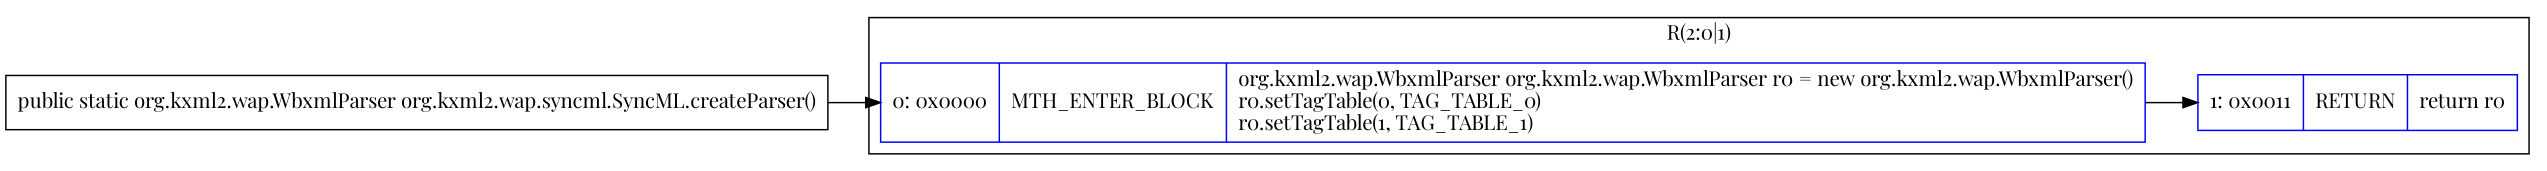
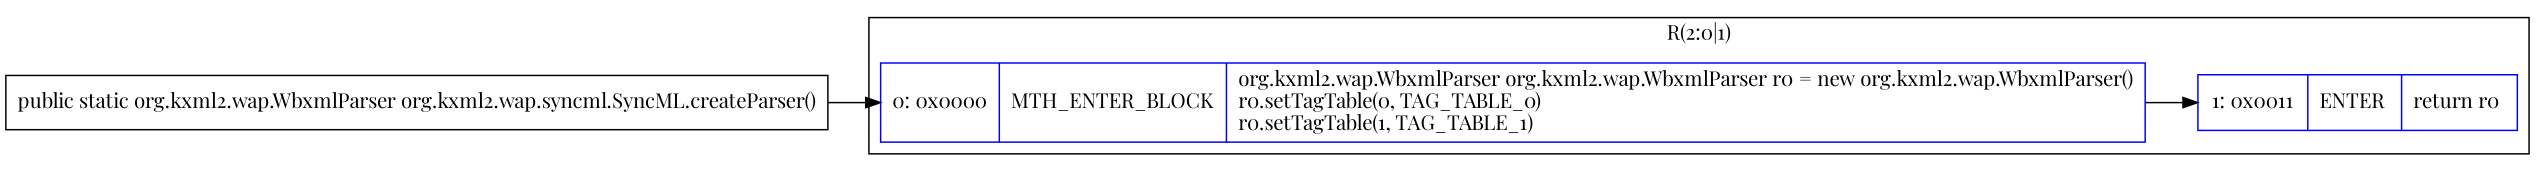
  digraph {
    rankdir=LR
    fontname="Playfair Display"
    node [color=blue shape=record fontname="Playfair Display"]
    edge [fontname="Playfair Display"]
    n1 [label="{0\:\ 0x0000|MTH_ENTER_BLOCK\l|org.kxml2.wap.WbxmlParser org.kxml2.wap.WbxmlParser r0 = new org.kxml2.wap.WbxmlParser()\lr0.setTagTable(0, TAG_TABLE_0)\lr0.setTagTable(1, TAG_TABLE_1)\l}"]
-   n2 [label="{1\:\ 0x0011|RETURN\l|return r0\l}"]
+   n2 [label="{1\:\ 0x0011|ENTER\l|return r0\l}"]
    n3 [label="{public static org.kxml2.wap.WbxmlParser org.kxml2.wap.syncml.SyncML.createParser() }" color=""]
    subgraph cluster_1 {
      label="R(2:0|1)"
      n1
      n2
    }
    n1 -> n2
    n3 -> n1
  }
